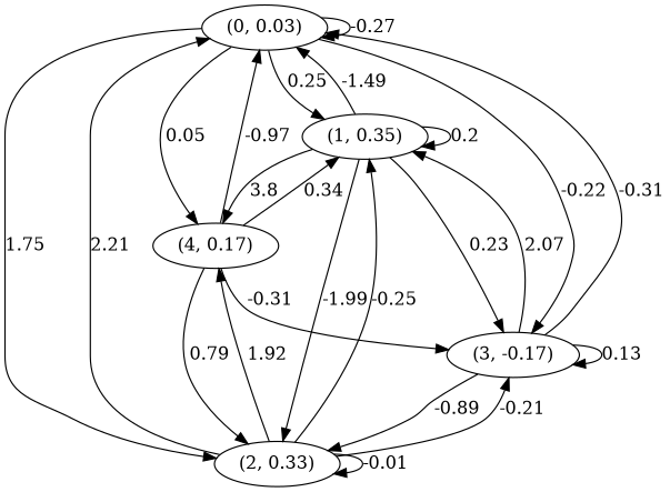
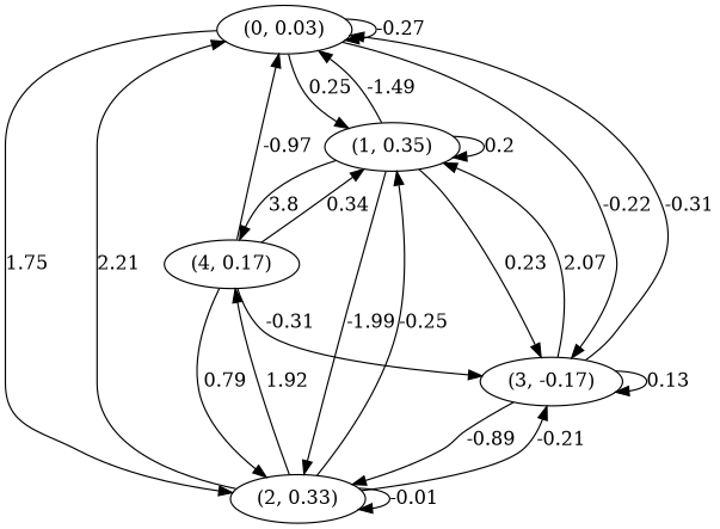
  digraph {
    n1 [label="(0, 0.03)"]
    n2 [label="(1, 0.35)"]
    n3 [label="(2, 0.33)"]
    n4 [label="(3, -0.17)"]
    n5 [label="(4, 0.17)"]
    n1 -> n1 [label=-0.27]
    n1 -> n2 [label=0.25]
    n1 -> n3 [label=1.75]
    n1 -> n4 [label=-0.22]
-   n1 -> n5 [label=0.05]
    n2 -> n1 [label=-1.49]
    n2 -> n2 [label=0.2]
    n2 -> n3 [label=-1.99]
    n2 -> n4 [label=0.23]
    n2 -> n5 [label=3.8]
    n3 -> n1 [label=2.21]
    n3 -> n2 [label=-0.25]
    n3 -> n3 [label=-0.01]
    n3 -> n4 [label=-0.21]
    n3 -> n5 [label=1.92]
    n4 -> n1 [label=-0.31]
    n4 -> n2 [label=2.07]
    n4 -> n3 [label=-0.89]
    n4 -> n4 [label=0.13]
    n5 -> n1 [label=-0.97]
    n5 -> n2 [label=0.34]
    n5 -> n3 [label=0.79]
    n5 -> n4 [label=-0.31]
  }
